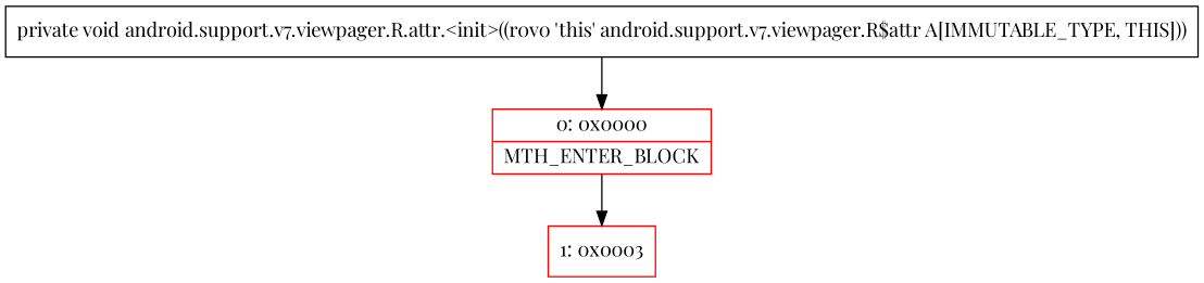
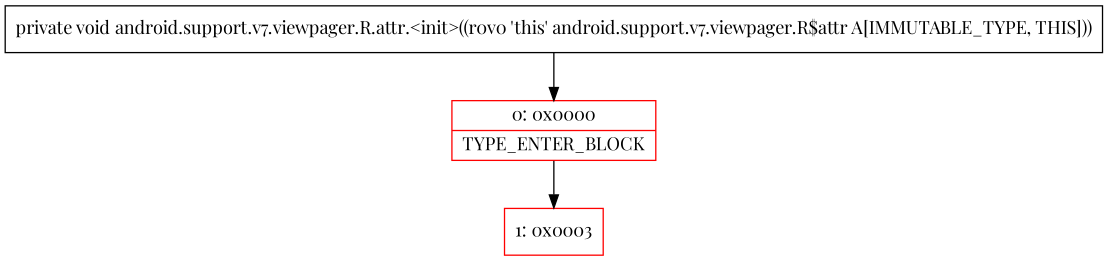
  digraph {
    fontname="Playfair Display"
    node [color=red shape=record fontname="Playfair Display"]
    edge [fontname="Playfair Display"]
-   n1 [label="{0\:\ 0x0000|MTH_ENTER_BLOCK\l}"]
+   n1 [label="{0\:\ 0x0000|TYPE_ENTER_BLOCK\l}"]
    n2 [label="{1\:\ 0x0003}"]
    n3 [label="{private void android.support.v7.viewpager.R.attr.\<init\>((r0v0 'this' android.support.v7.viewpager.R$attr A[IMMUTABLE_TYPE, THIS])) }" color=""]
    subgraph cluster_1 {
      label="R(0)"
    }
    n1 -> n2
    n3 -> n1
  }
